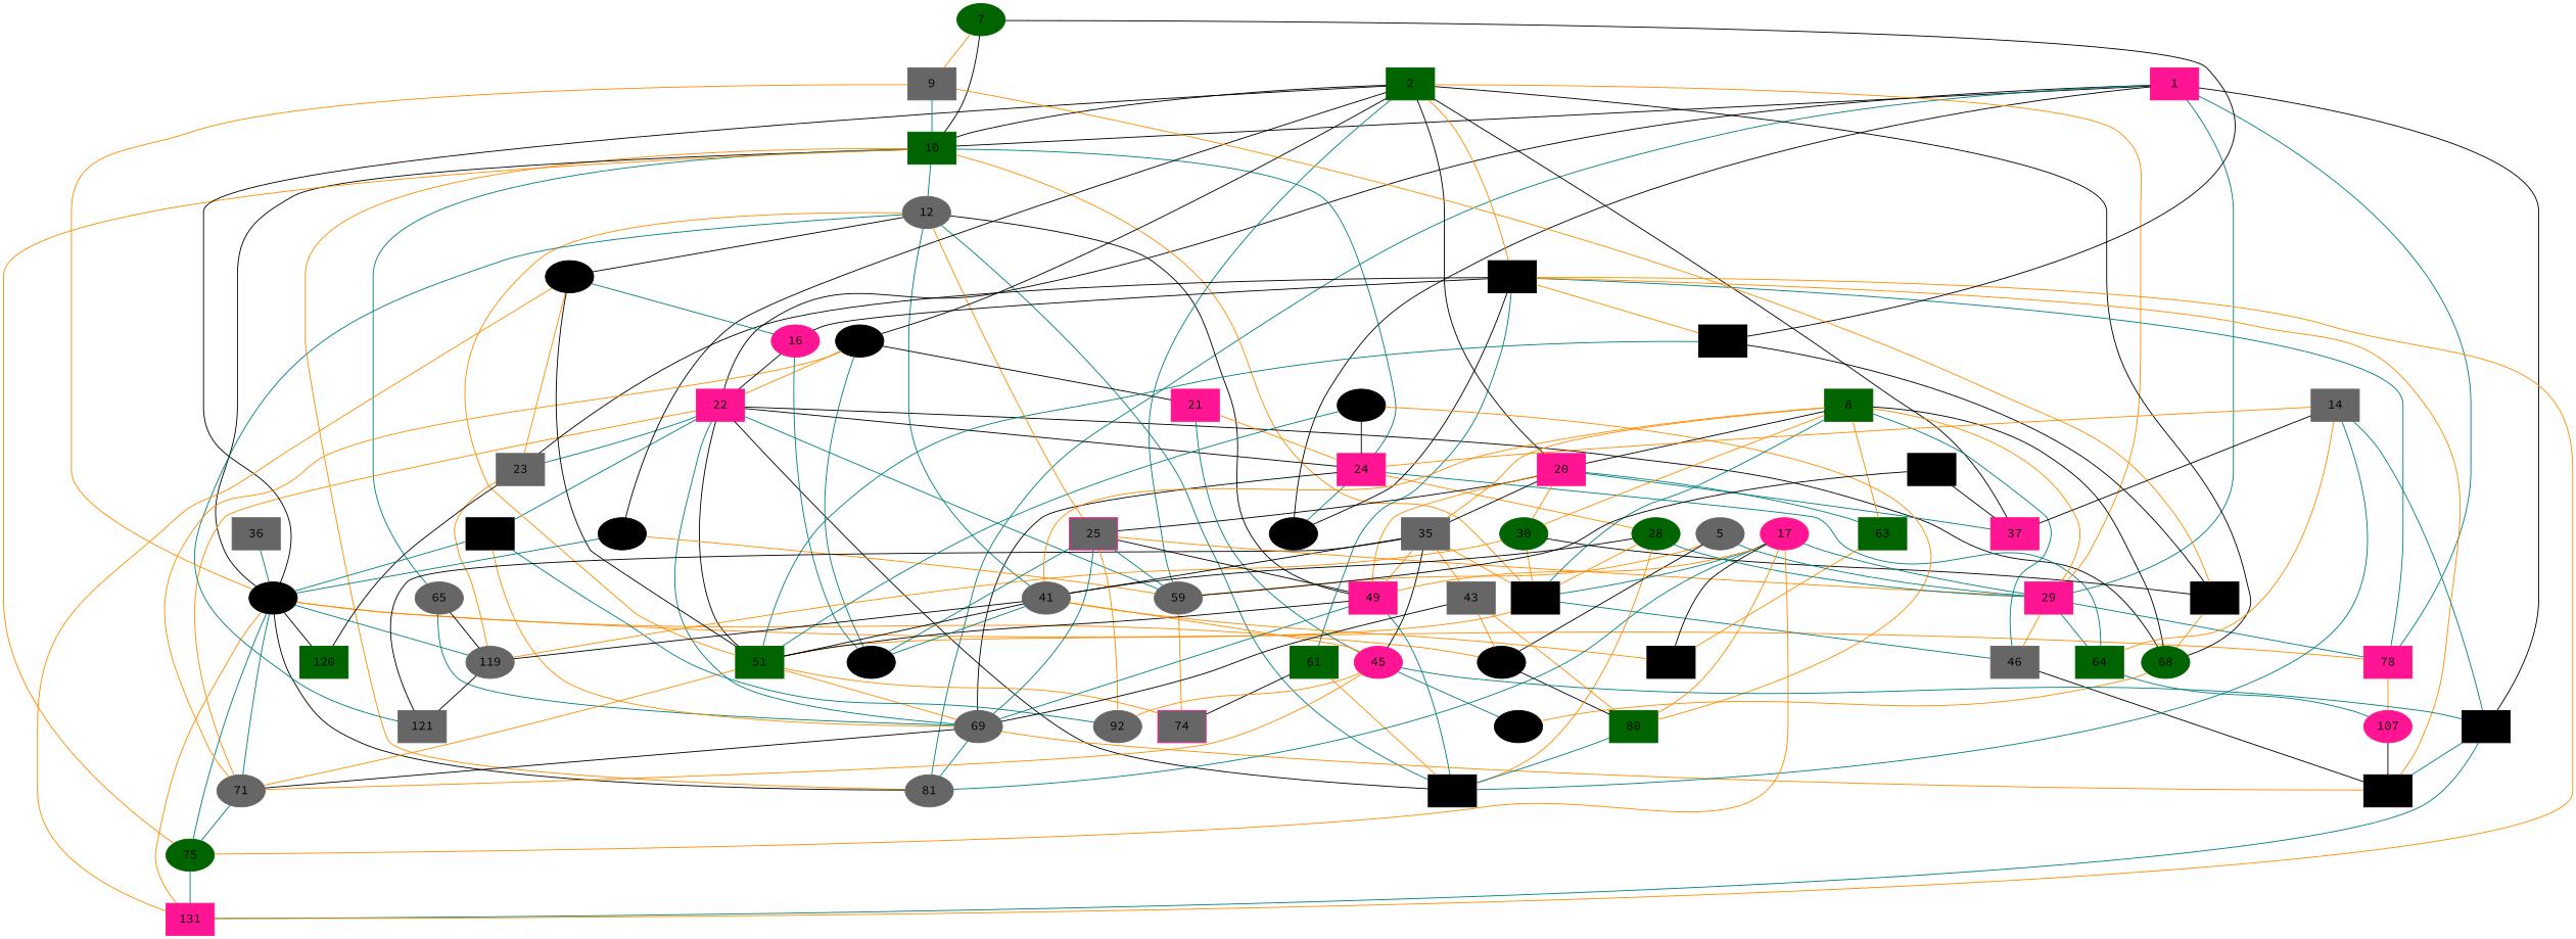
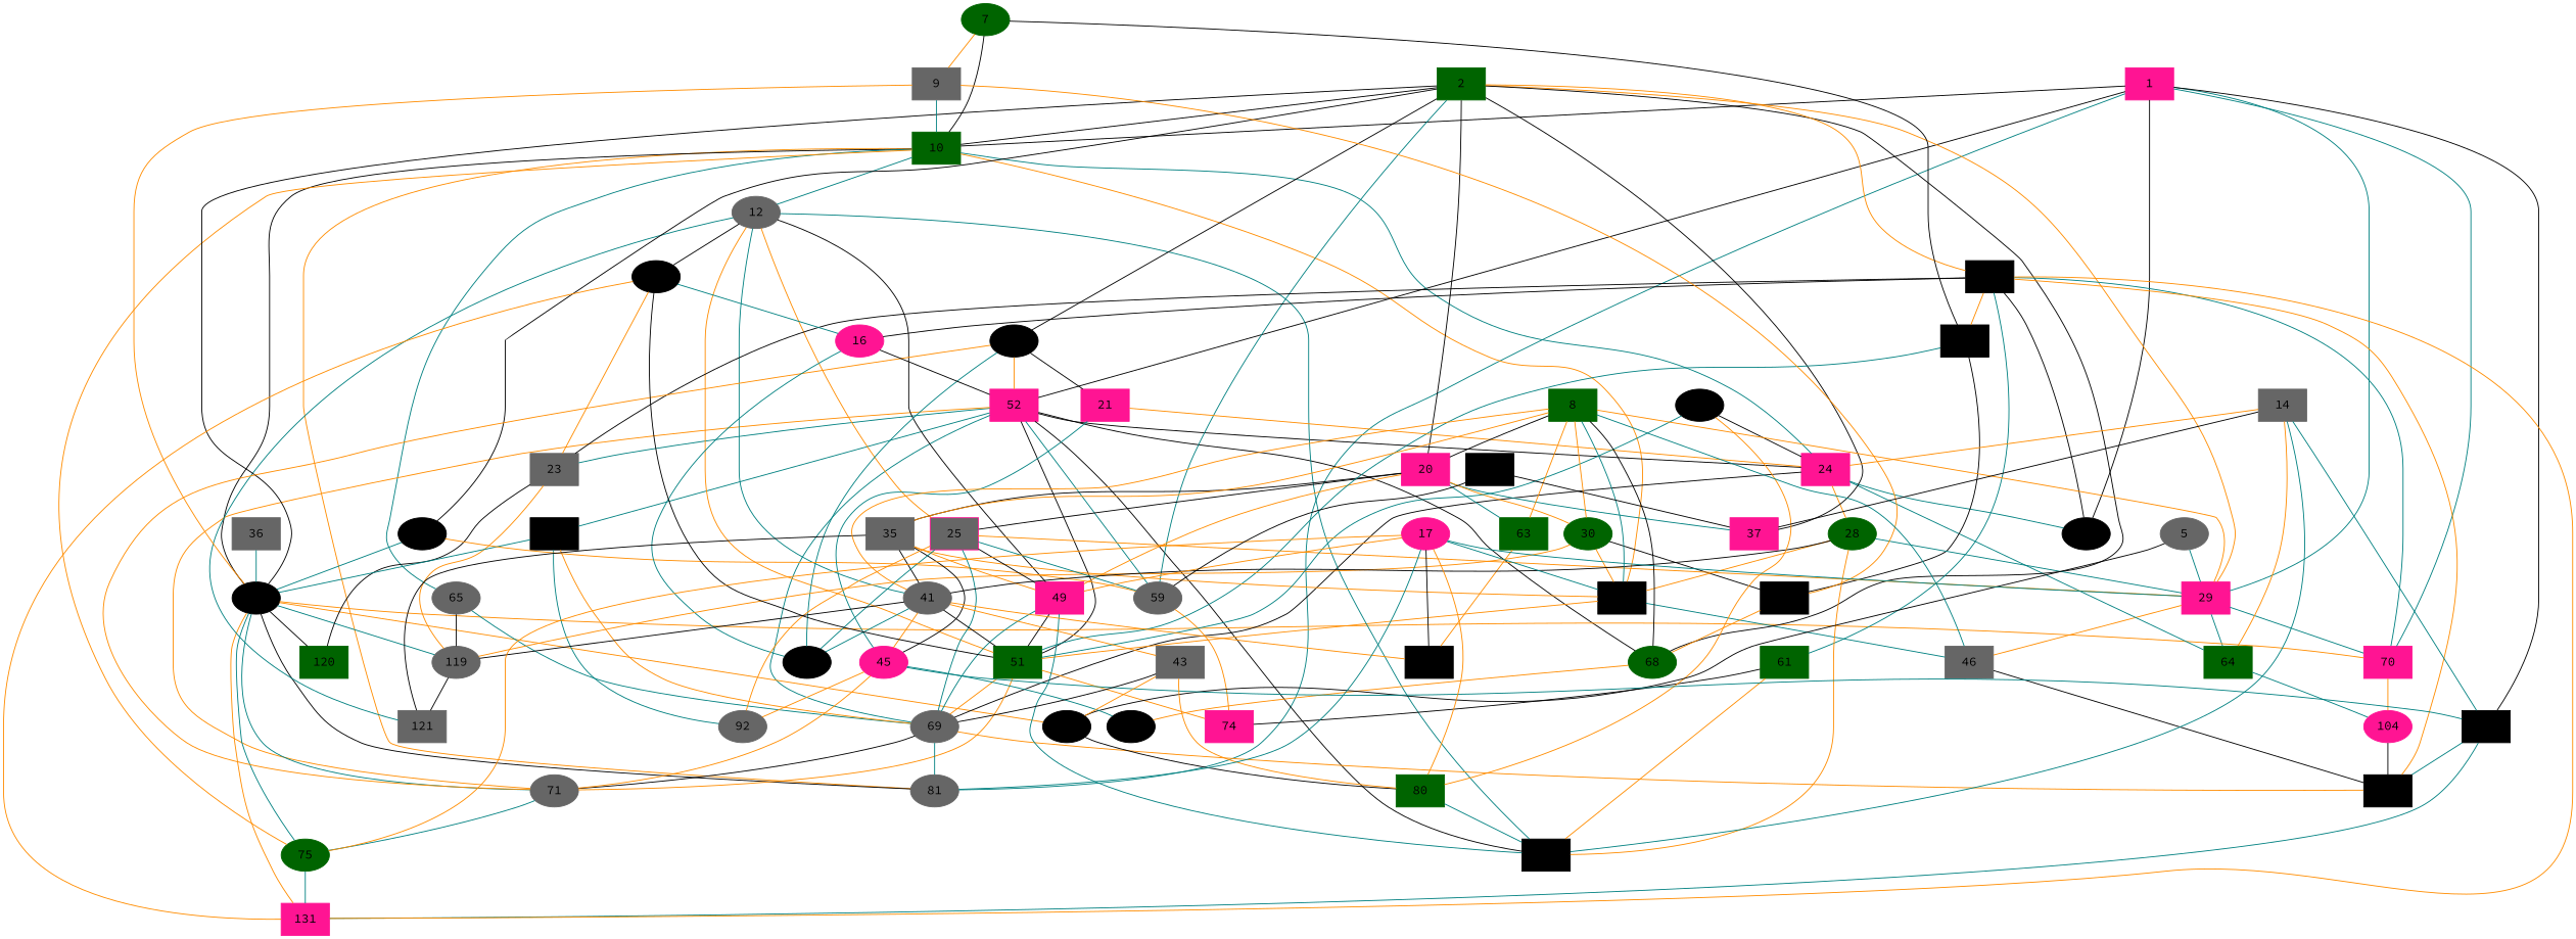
  graph {
    fontname="Source Code Pro"
    node [color=black fontname="Source Code Pro" shape=box style=filled]
    edge [color=darkorange fontname="Source Code Pro"]
    1 [color=deeppink super="+85"]
    10 [color=darkgreen super="+40"]
-   22 [color=deeppink super="+134+95+55+47+89"]
+   22 [color=deeppink super="+134+95+55+47+89" label=52]
    29 [color=deeppink super="+129+33"]
    38 [shape=ellipse super="+98"]
-   70 [color=deeppink label=78]
+   70 [color=deeppink]
    81 [color=gray40 shape=ellipse]
    87 [super="+118"]
    44 [shape=ellipse super="+67+52"]
    24 [color=deeppink super="+99+123+105"]
    39 [super="+88"]
    12 [color=gray40 shape=ellipse super="+53"]
    65 [color=gray40 shape=ellipse super="+90"]
    75 [color=darkgreen shape=ellipse super="+130"]
    59 [color=gray40 shape=ellipse super="+78"]
    68 [color=darkgreen shape=ellipse]
    23 [color=gray40 super="+32"]
    51 [color=darkgreen super="+114"]
    71 [color=gray40 shape=ellipse super="+103"]
    108 [super="+128"]
    31
    69 [color=gray40 shape=ellipse super="+106+111"]
    46 [color=gray40]
    64 [color=darkgreen]
-   107 [color=deeppink shape=ellipse]
+   107 [color=deeppink shape=ellipse label=104]
    122
    131 [color=deeppink]
    2 [color=darkgreen super="+13"]
    3 [super="+110+115+66"]
    6 [shape=ellipse super="+11"]
    19 [shape=ellipse]
    20 [color=deeppink super="+91+34"]
    37 [color=deeppink]
    16 [color=deeppink shape=ellipse super="+62+48"]
    50
    61 [color=darkgreen]
    21 [color=deeppink super="+86"]
    100 [shape=ellipse]
    30 [color=darkgreen shape=ellipse]
    35 [color=gray40 super="+102+94"]
    63 [color=darkgreen]
    25 [color=deeppink fillcolor=gray40 super="+126+72"]
    49 [color=deeppink super="+56"]
    79 [shape=ellipse]
    119 [color=gray40 shape=ellipse]
    120 [color=darkgreen]
-   74 [color=deeppink fillcolor=gray40]
+   74 [color=deeppink]
    96 [shape=ellipse]
    58 [super="+84"]
    28 [color=darkgreen shape=ellipse super="+117+133"]
    4 [shape=ellipse]
    80 [color=darkgreen super="+82"]
    5 [color=gray40 shape=ellipse]
    45 [color=deeppink shape=ellipse super="+101+112"]
    7 [color=darkgreen shape=ellipse]
    9 [color=gray40]
    8 [color=darkgreen super="+83"]
    41 [color=gray40 shape=ellipse super="+42+77+76"]
    121 [color=gray40]
    127
    43 [color=gray40 super="+124"]
    15 [shape=ellipse]
    92 [color=gray40 shape=ellipse]
    14 [color=gray40 super="+73"]
    17 [color=deeppink shape=ellipse super="+26"]
    27
    36 [color=gray40]
    1 -- 10 [color=black]
    1 -- 22 [color=black]
    1 -- 29 [color=teal]
    1 -- 38 [color=black]
    1 -- 70 [color=teal]
    1 -- 81 [color=teal]
    1 -- 87 [color=black]
    10 -- 81
    10 -- 44 [color=black]
    10 -- 24 [color=teal]
    10 -- 39
    10 -- 12 [color=teal]
    10 -- 65 [color=teal]
    10 -- 75
    22 -- 24 [color=black]
    22 -- 59 [color=teal]
    22 -- 68 [color=black]
    22 -- 23 [color=teal]
    22 -- 51 [color=black]
    22 -- 71 [weight=2]
    22 -- 108 [color=black]
    22 -- 31 [color=teal]
    22 -- 69 [color=teal]
    29 -- 70 [color=teal]
    29 -- 46
    29 -- 64 [color=teal]
    70 -- 107
    87 -- 122 [color=teal]
    87 -- 131 [color=teal]
    44 -- 70
    44 -- 81 [color=black]
    44 -- 75 [color=teal]
    44 -- 71 [color=teal]
    44 -- 131
    44 -- 79
    44 -- 119 [color=teal]
    44 -- 120 [color=black]
    24 -- 38 [color=teal]
    24 -- 69 [color=black]
    24 -- 64 [color=teal]
    24 -- 28
    39 -- 51
    39 -- 46 [color=teal weight=2]
    12 -- 51
    12 -- 108 [color=teal]
    12 -- 25
    12 -- 49 [color=black]
    12 -- 41 [color=teal]
    12 -- 121 [color=teal]
    12 -- 15 [color=black]
    65 -- 69 [color=teal]
    65 -- 119 [color=black]
    75 -- 131 [color=teal]
    59 -- 74
    68 -- 96
    23 -- 119
    23 -- 120 [color=black]
    51 -- 71
    51 -- 69
    51 -- 74
    71 -- 75 [color=teal]
    31 -- 44 [color=teal]
    31 -- 69
    31 -- 92 [color=teal]
    69 -- 81 [color=teal]
    69 -- 71 [color=black]
    69 -- 122
    46 -- 122 [color=black]
    64 -- 107 [color=teal]
    107 -- 122 [color=black]
    2 -- 10 [color=black]
    2 -- 29
    2 -- 44 [color=black weight=2]
    2 -- 59 [color=teal]
    2 -- 68 [color=black]
    2 -- 3 [weight=2]
    2 -- 6 [color=black]
    2 -- 19 [color=black]
    2 -- 20 [color=black]
    2 -- 37 [color=black]
    3 -- 38 [color=black]
    3 -- 70 [color=teal]
    3 -- 23 [color=black]
    3 -- 122
    3 -- 131
    3 -- 16 [color=black]
    3 -- 50
    3 -- 61 [color=teal]
    6 -- 22 [weight=2]
    6 -- 71
    6 -- 21 [color=black]
    6 -- 100 [color=teal]
    19 -- 44 [color=teal]
    19 -- 59
    20 -- 37 [color=teal]
    20 -- 30
    20 -- 35 [color=black]
    20 -- 63 [color=teal]
    20 -- 25 [color=black weight=2]
    20 -- 49
    16 -- 22 [color=black]
    16 -- 100 [color=teal]
    50 -- 51 [color=teal]
    50 -- 58 [color=black]
    61 -- 108
    61 -- 74 [color=black]
    21 -- 24
    21 -- 45 [color=teal]
    30 -- 39
    30 -- 119
    30 -- 58 [color=black]
    35 -- 39
    35 -- 49
    35 -- 45 [color=black]
    35 -- 41 [color=black]
    35 -- 121 [color=black]
    63 -- 127
    25 -- 29
    25 -- 59 [color=teal]
    25 -- 69 [color=teal]
    25 -- 100 [color=teal]
    25 -- 49 [color=black]
    25 -- 92
    49 -- 51 [color=black]
    49 -- 108 [color=teal]
    49 -- 69 [color=teal]
    79 -- 80 [color=black]
    119 -- 121 [color=black]
    58 -- 68
    28 -- 29 [color=teal]
    28 -- 39
    28 -- 108
    28 -- 41 [color=black]
    4 -- 24 [color=black]
    4 -- 51 [color=teal]
    4 -- 80
    80 -- 108 [color=teal]
    5 -- 29 [color=teal]
-   5 -- 59
    5 -- 79 [color=black]
    45 -- 87 [color=teal]
    45 -- 71 [weight=2]
    45 -- 96 [color=teal]
    45 -- 92
    7 -- 10 [color=black]
    7 -- 50 [color=black]
    7 -- 9
    9 -- 10 [color=teal]
    9 -- 44
    9 -- 58
    8 -- 29
    8 -- 39 [color=teal]
    8 -- 68 [color=black]
    8 -- 46 [color=teal]
    8 -- 20 [color=black]
    8 -- 30
    8 -- 35
    8 -- 63
    8 -- 41
    41 -- 51 [color=black]
    41 -- 100 [color=teal]
    41 -- 119 [color=black]
    41 -- 45
    41 -- 127
-   35 -- 43
+   41 -- 43
    43 -- 69 [color=black weight=2]
    43 -- 79
    43 -- 80 [weight=2]
    15 -- 23
    15 -- 51 [color=black]
    15 -- 131
    15 -- 16 [color=teal]
    14 -- 87 [color=teal]
    14 -- 24
    14 -- 108 [color=teal]
    14 -- 64
    14 -- 37 [color=black]
    17 -- 29 [color=teal]
    17 -- 81 [color=teal]
    17 -- 39 [color=teal]
    17 -- 75
    17 -- 49
    17 -- 80
    17 -- 127 [color=black]
    27 -- 59 [color=black]
    27 -- 37 [color=black]
    36 -- 44 [color=teal weight=3]
  }
